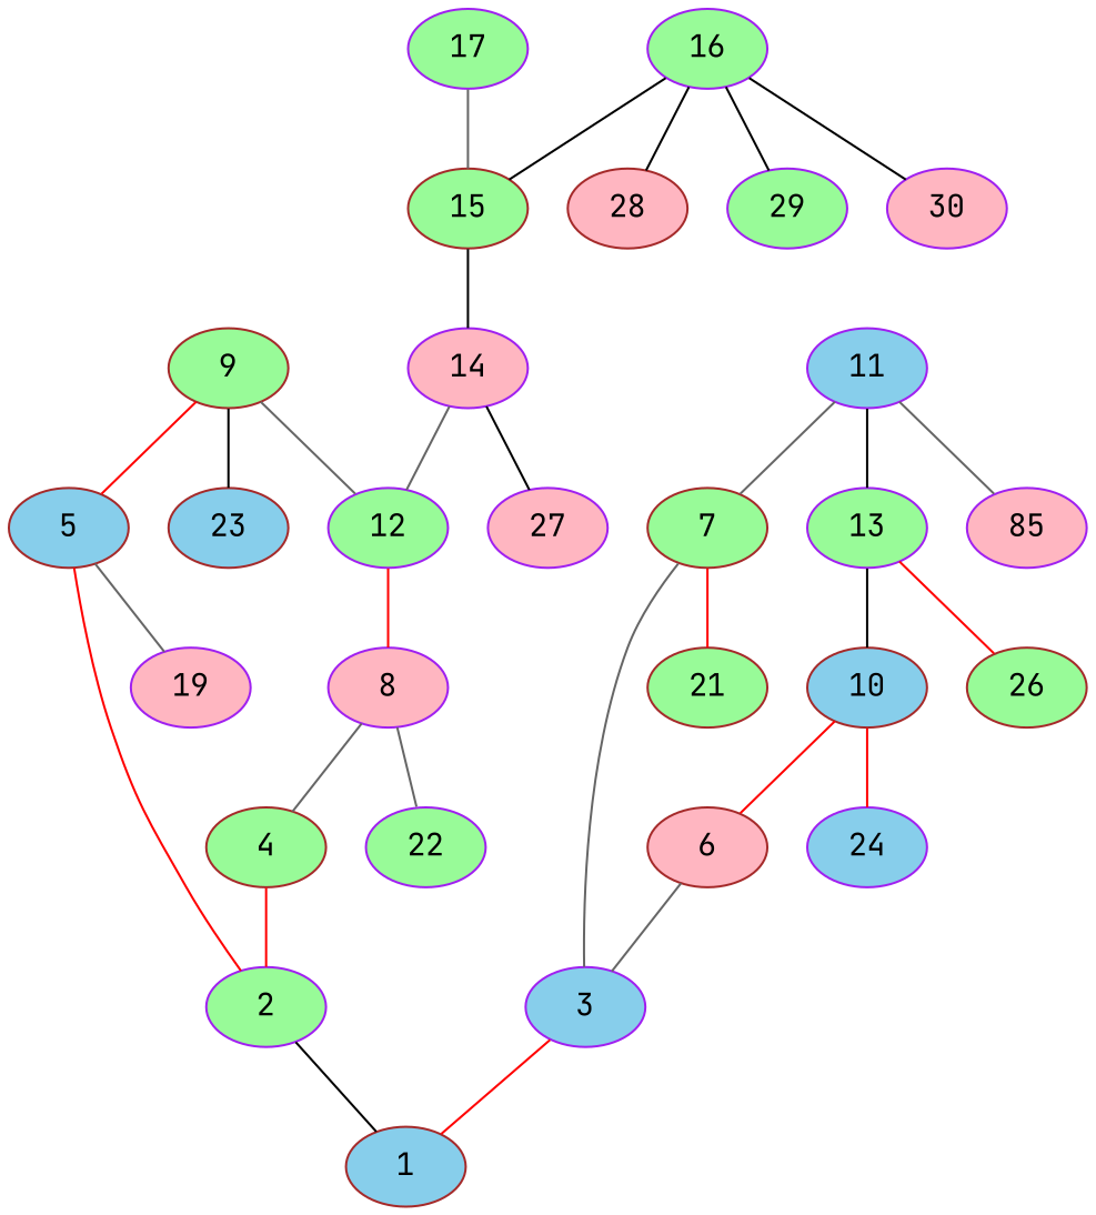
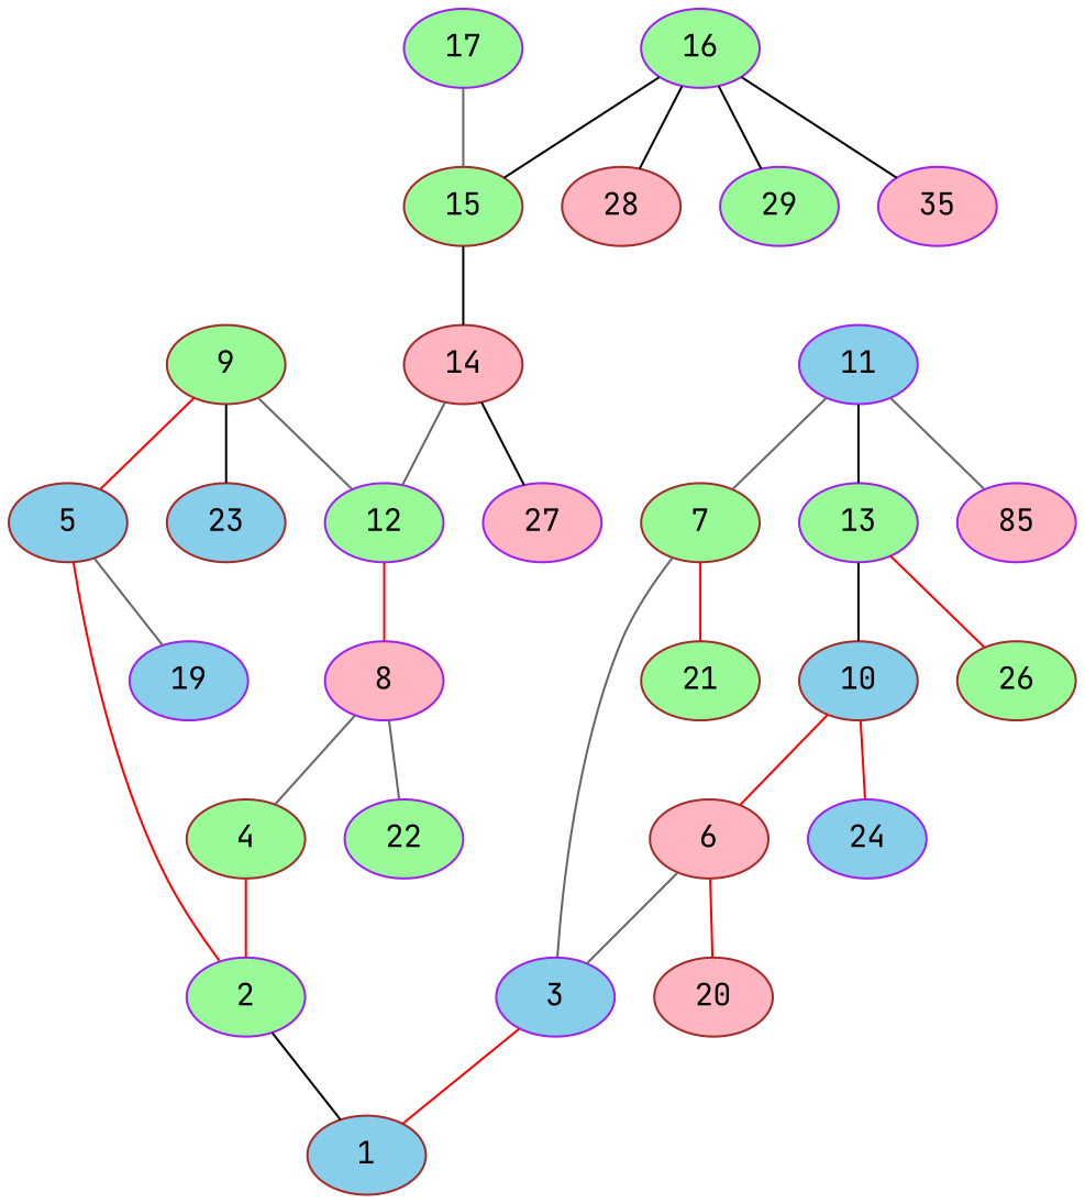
  graph {
    fontname="JetBrains Mono"
    node [chem=C color=purple fillcolor=palegreen fontname="JetBrains Mono" style=filled]
    edge [color=black fontname="JetBrains Mono" valence=1]
    1 [chem=O color=brown fillcolor=skyblue]
    2
    3 [fillcolor=skyblue]
    4 [color=brown]
    5 [color=brown fillcolor=skyblue]
-   19 [chem=H fillcolor=lightpink]
+   19 [chem=H fillcolor=skyblue]
    6 [color=brown fillcolor=lightpink]
+   20 [chem=H color=brown fillcolor=lightpink]
    7 [color=brown]
    21 [chem=H color=brown]
    8 [fillcolor=lightpink]
    22 [chem=H]
    9 [color=brown]
    12
    23 [chem=H color=brown fillcolor=skyblue]
    10 [color=brown fillcolor=skyblue]
    24 [chem=H fillcolor=skyblue]
    11 [fillcolor=skyblue]
    13
    n20 [chem=H fillcolor=lightpink label=85]
    26 [chem=H color=brown]
-   14 [chem=N fillcolor=lightpink]
+   14 [chem=N color=brown fillcolor=lightpink]
    27 [chem=H fillcolor=lightpink]
    15 [color=brown]
    16
    28 [chem=H color=brown fillcolor=lightpink]
    29 [chem=H]
-   30 [chem=H fillcolor=lightpink]
+   30 [chem=H fillcolor=lightpink label=35]
    17 [chem=O]
    2 -- 1
    3 -- 1 [color=red]
    4 -- 2 [color=red valence=2]
    5 -- 2 [color=red]
    5 -- 19 [color=gray40]
    6 -- 3 [color=gray40 valence=2]
+   6 -- 20 [color=red]
    7 -- 3 [color=gray40]
    7 -- 21 [color=red]
    8 -- 4 [color=gray40]
    8 -- 22 [color=gray40]
    9 -- 5 [color=red valence=2]
    9 -- 12 [color=gray40]
    9 -- 23
    12 -- 8 [color=red valence=2]
    10 -- 6 [color=red]
    10 -- 24 [color=red]
    11 -- 7 [color=gray40 valence=2]
    11 -- 13
    11 -- n20 [color=gray40]
    13 -- 10 [valence=2]
    13 -- 26 [color=red]
    14 -- 12 [color=gray40]
    14 -- 27
    15 -- 14
    16 -- 15
    16 -- 28
    16 -- 29
    16 -- 30
    17 -- 15 [color=gray40 valence=2]
  }
